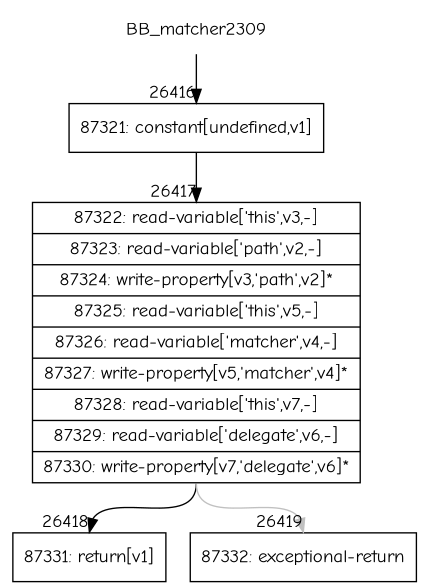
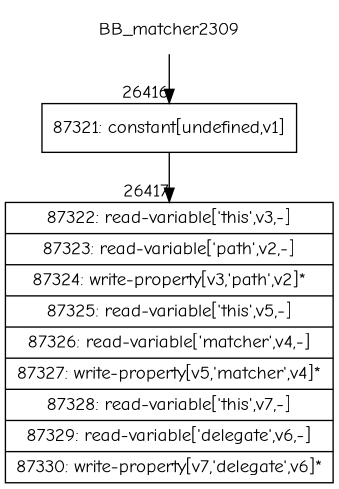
  digraph {
    fontname="Comic Neue"
    rankdir=TD
    node [fontname="Comic Neue" shape=record]
    edge [fontname="Comic Neue" headport=n tailport=s]
    n1 [label=BB_matcher2309 shape=none]
    n2 [label="{87321: constant[undefined,v1]}"]
    n3 [label="{87322: read-variable['this',v3,-]|87323: read-variable['path',v2,-]|87324: write-property[v3,'path',v2]*|87325: read-variable['this',v5,-]|87326: read-variable['matcher',v4,-]|87327: write-property[v5,'matcher',v4]*|87328: read-variable['this',v7,-]|87329: read-variable['delegate',v6,-]|87330: write-property[v7,'delegate',v6]*}"]
-   n4 [label="{87331: return[v1]}"]
-   n5 [label="{87332: exceptional-return}"]
    n1 -> n2 [headlabel="    26416"]
    n2 -> n3 [headlabel="      26417"]
-   n3 -> n4 [headlabel="      26418"]
-   n3 -> n5 [color=gray headlabel="      26419"]
  }
